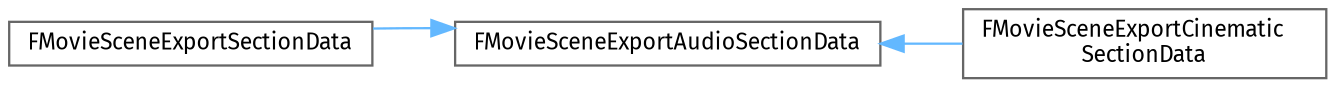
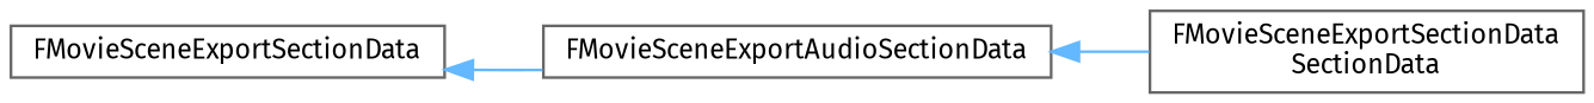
  digraph {
    fontname="Fira Sans"
    rankdir=LR
    node [color=grey40 fillcolor=white fontname="Fira Sans" fontsize=10 shape=box style=filled]
    edge [color=steelblue1 dir=back fontname="Fira Sans" fontsize=10 labelfontname=Helvetica labelfontsize=10 style=solid]
    n1 [height=0.2 label=FMovieSceneExportSectionData width=0.4]
    n2 [height=0.2 label=FMovieSceneExportAudioSectionData width=0.4]
-   n3 [height=0.2 label="FMovieSceneExportCinematic\lSectionData" width=0.4]
-   n2 -> n1
+   n3 [height=0.2 label="FMovieSceneExportSectionData\lSectionData" width=0.4]
+   n1 -> n2
    n2 -> n3
  }
